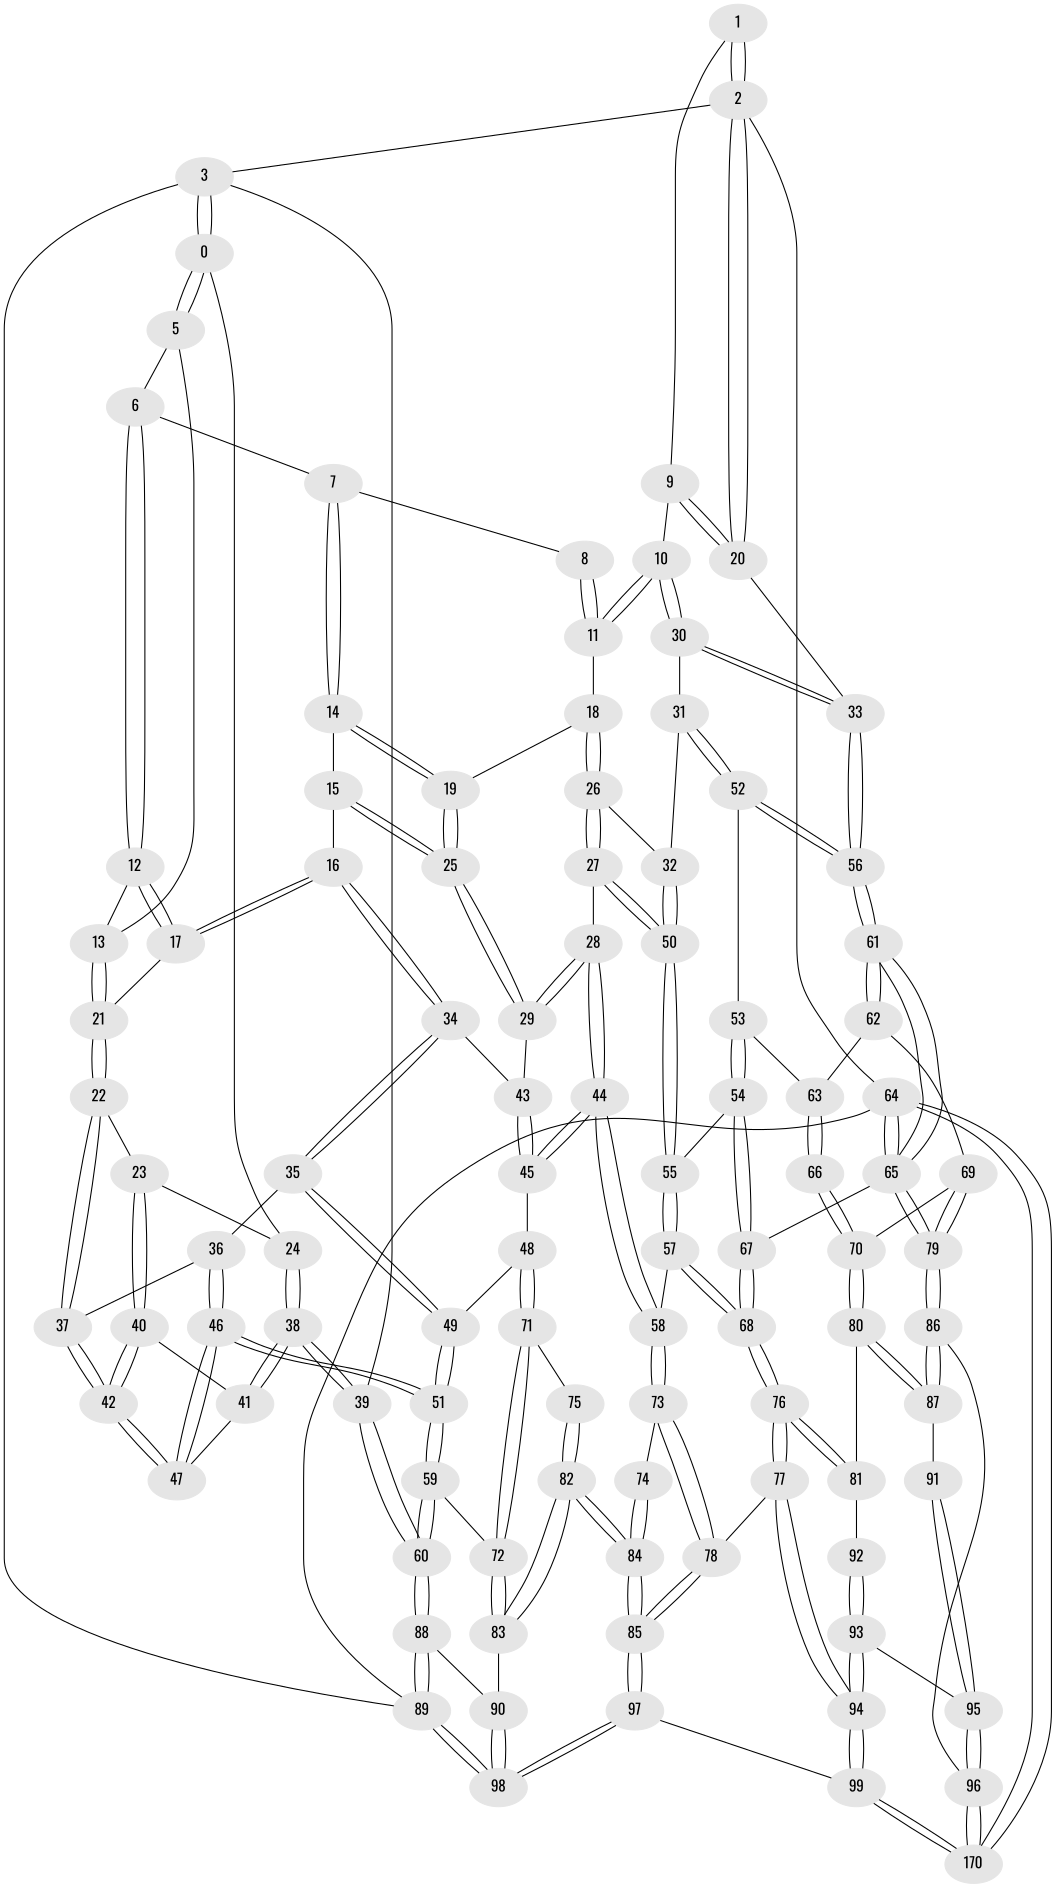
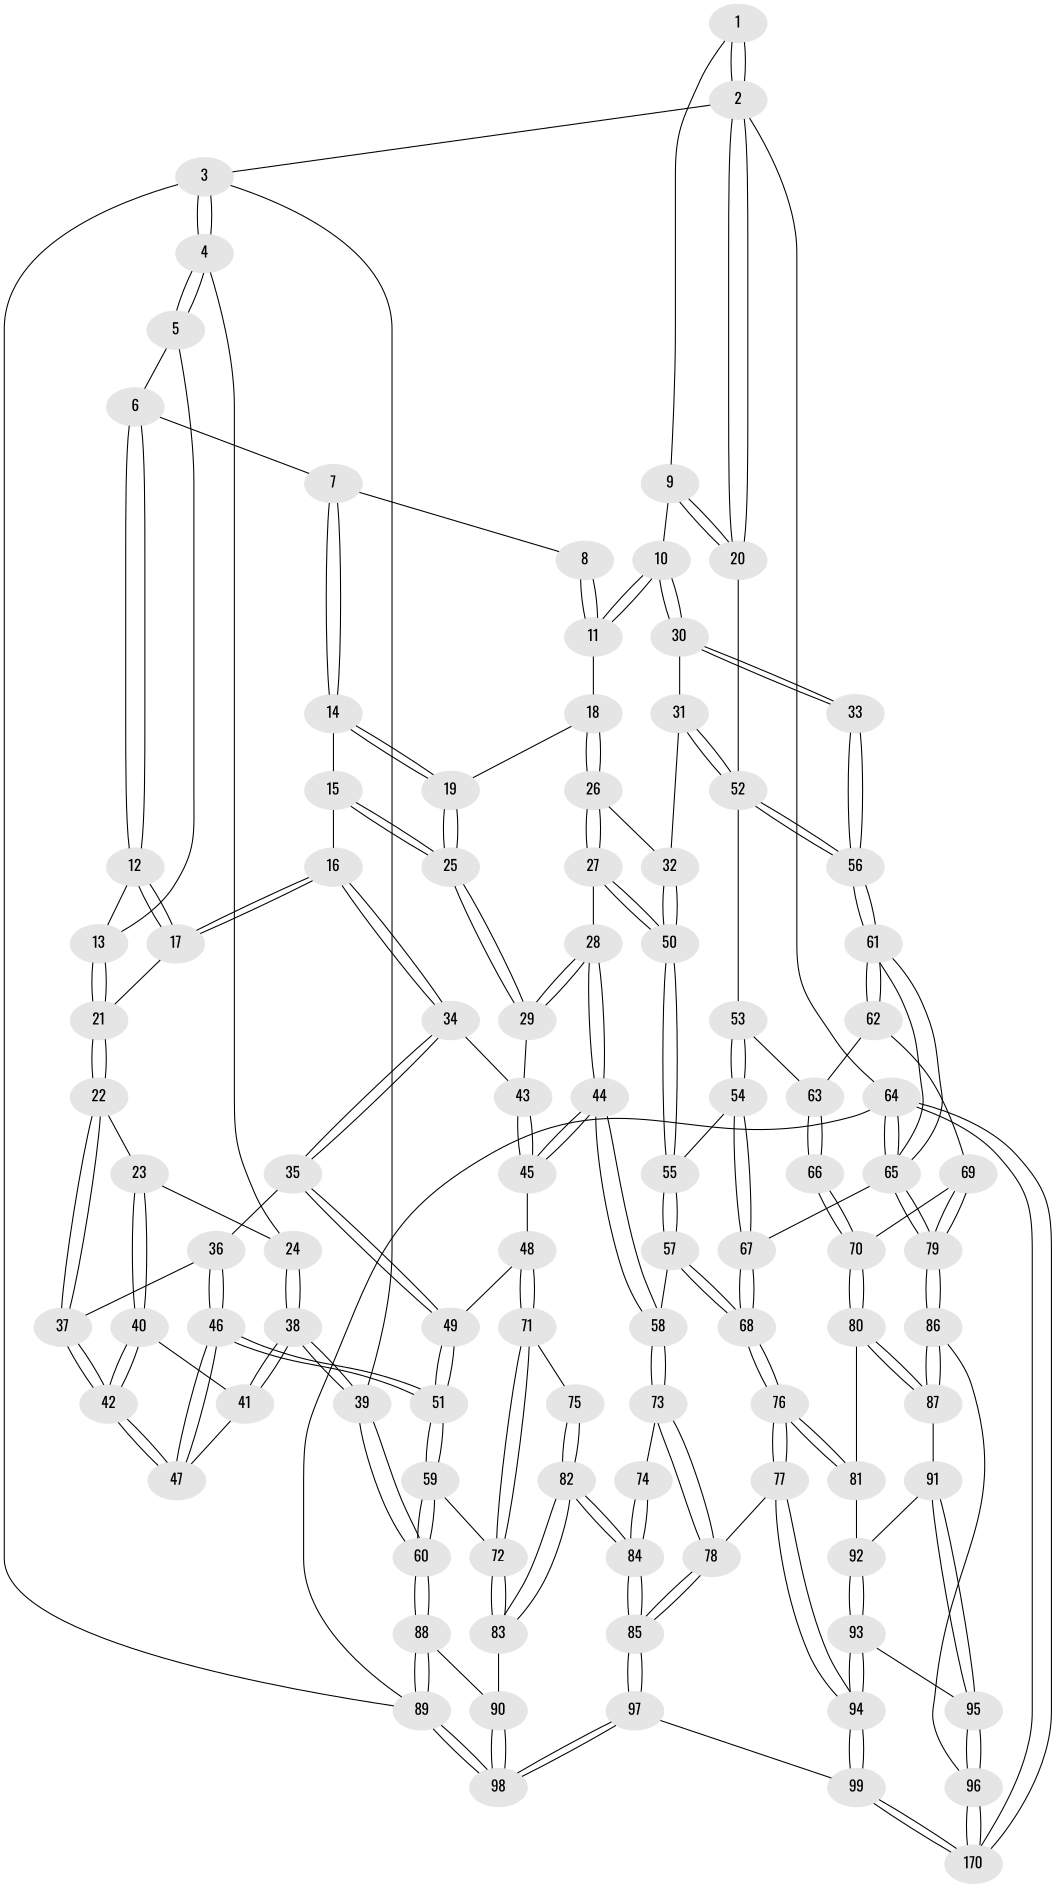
  graph {
    fontname=Oswald
    node [color=gray90 fontname=Oswald style=filled]
    edge [fontname=Oswald]
    1
    2
    9
    3
    20
    64
    10
-   4 [label=0]
+   4
    39
    89
    33
    65
    n13 [label=170]
    5
    24
    60
    98
    6
    13
    38
    7
    12
    21
    8
    14
    17
    11
    15
    19
    18
    30
    31
    26
    22
    16
    25
    34
    29
    43
    35
    27
    32
    56
    23
    37
    40
    42
    41
    28
    50
    44
    55
    45
    58
    52
    53
    61
    36
    49
    46
    51
    47
    88
    48
    73
    71
    59
    72
    75
    57
    54
    63
    67
    66
    68
    62
    76
    74
    78
    83
    90
    69
    79
    70
    86
    80
    77
    81
    87
    82
    84
    85
    94
    92
    99
    97
    96
    91
    93
    95
    1 -- 2
    1 -- 2
    1 -- 9
    2 -- 3
    2 -- 20
    2 -- 20
    2 -- 64
    9 -- 20
    9 -- 20
    9 -- 10
    3 -- 4
    3 -- 4
    3 -- 39
    3 -- 89
-   20 -- 33
+   20 -- 52
    64 -- 89
    64 -- 65
    64 -- 65
    64 -- n13
    64 -- n13
    10 -- 11
    10 -- 11
    10 -- 30
    10 -- 30
    4 -- 5
    4 -- 5
    4 -- 24
    39 -- 60
    39 -- 60
    89 -- 98
    89 -- 98
    33 -- 56
    33 -- 56
    65 -- 67
    65 -- 79
    65 -- 79
    5 -- 6
    5 -- 13
    24 -- 38
    24 -- 38
    60 -- 88
    60 -- 88
    6 -- 7
    6 -- 12
    6 -- 12
    13 -- 21
    13 -- 21
    38 -- 39
    38 -- 39
    38 -- 41
    38 -- 41
    7 -- 8
    7 -- 14
    7 -- 14
    12 -- 13
    12 -- 17
    12 -- 17
    21 -- 22
    21 -- 22
    8 -- 11
    8 -- 11
    14 -- 15
    14 -- 19
    14 -- 19
    17 -- 21
    11 -- 18
    15 -- 16
    15 -- 25
    15 -- 25
    19 -- 25
    19 -- 25
    18 -- 19
    18 -- 26
    18 -- 26
    30 -- 33
    30 -- 33
    30 -- 31
    31 -- 32
    31 -- 52
    31 -- 52
    26 -- 27
    26 -- 27
    26 -- 32
    22 -- 23
    22 -- 37
    22 -- 37
    16 -- 17
    16 -- 17
    16 -- 34
    16 -- 34
    25 -- 29
    25 -- 29
    34 -- 43
    34 -- 35
    34 -- 35
    29 -- 43
    43 -- 45
    43 -- 45
    35 -- 36
    35 -- 49
    35 -- 49
    27 -- 28
    27 -- 50
    27 -- 50
    32 -- 50
    32 -- 50
    56 -- 61
    56 -- 61
    23 -- 24
    23 -- 40
    23 -- 40
    37 -- 42
    37 -- 42
    40 -- 42
    40 -- 42
    40 -- 41
    42 -- 47
    42 -- 47
    41 -- 47
    28 -- 29
    28 -- 29
    28 -- 44
    28 -- 44
    50 -- 55
    50 -- 55
    44 -- 45
    44 -- 45
    44 -- 58
    44 -- 58
    55 -- 57
    55 -- 57
    45 -- 48
    58 -- 73
    58 -- 73
    52 -- 56
    52 -- 56
    52 -- 53
    53 -- 54
    53 -- 54
    53 -- 63
    61 -- 65
    61 -- 65
    61 -- 62
    61 -- 62
    36 -- 37
    36 -- 46
    36 -- 46
    49 -- 51
    49 -- 51
    46 -- 51
    46 -- 51
    46 -- 47
    46 -- 47
    51 -- 59
    51 -- 59
    88 -- 89
    88 -- 89
    88 -- 90
    48 -- 49
    48 -- 71
    48 -- 71
    73 -- 74
    73 -- 78
    73 -- 78
    71 -- 72
    71 -- 72
    71 -- 75
    59 -- 60
    59 -- 60
    59 -- 72
    72 -- 83
    72 -- 83
    75 -- 82
    75 -- 82
    57 -- 58
    57 -- 68
    57 -- 68
    54 -- 55
    54 -- 67
    54 -- 67
    63 -- 66
    63 -- 66
    67 -- 68
    67 -- 68
    66 -- 70
    66 -- 70
    68 -- 76
    68 -- 76
    62 -- 63
    62 -- 69
    76 -- 77
    76 -- 77
    76 -- 81
    76 -- 81
    74 -- 84
    74 -- 84
    78 -- 85
    78 -- 85
    83 -- 90
    90 -- 98
    90 -- 98
    69 -- 79
    69 -- 79
    69 -- 70
    79 -- 86
    79 -- 86
    70 -- 80
    70 -- 80
    86 -- 87
    86 -- 87
    86 -- 96
    80 -- 81
    80 -- 87
    80 -- 87
    77 -- 78
    77 -- 94
    77 -- 94
    81 -- 92
    87 -- 91
    82 -- 83
    82 -- 83
    82 -- 84
    82 -- 84
    84 -- 85
    84 -- 85
    85 -- 97
    85 -- 97
    94 -- 99
    94 -- 99
    92 -- 93
    92 -- 93
    99 -- n13
    99 -- n13
    97 -- 98
    97 -- 98
    97 -- 99
    96 -- n13
    96 -- n13
+   91 -- 92
    91 -- 95
    91 -- 95
    93 -- 94
    93 -- 94
    93 -- 95
    95 -- 96
    95 -- 96
  }
